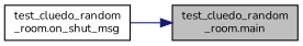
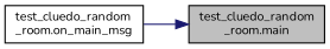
  digraph {
    rankdir=RL
    fontname=Nunito
    node [color=black fontname=Nunito fontsize=10 shape=record style=filled]
    n1 [fillcolor=grey75 fontcolor=black height=0.2 label="test_cluedo_random\l_room.main" width=0.4]
-   n2 [fillcolor=white height=0.2 label="test_cluedo_random\l_room.on_shut_msg" width=0.4]
+   n2 [fillcolor=white height=0.2 label="test_cluedo_random\l_room.on_main_msg" width=0.4]
    n1 -> n2 [color=midnightblue dir=back fontname=Nunito fontsize=10 labelfontname=Helvetica labelfontsize=10 style=solid]
  }
